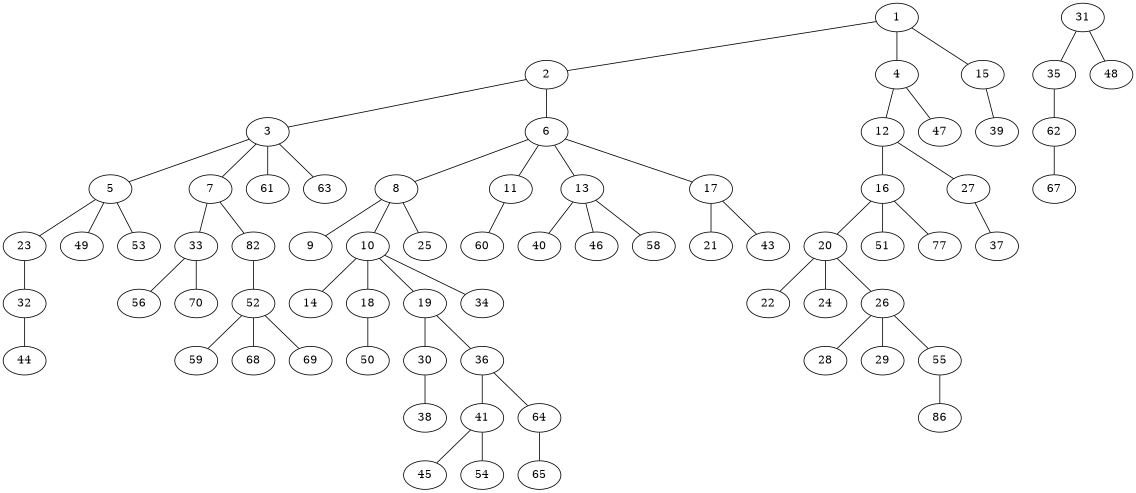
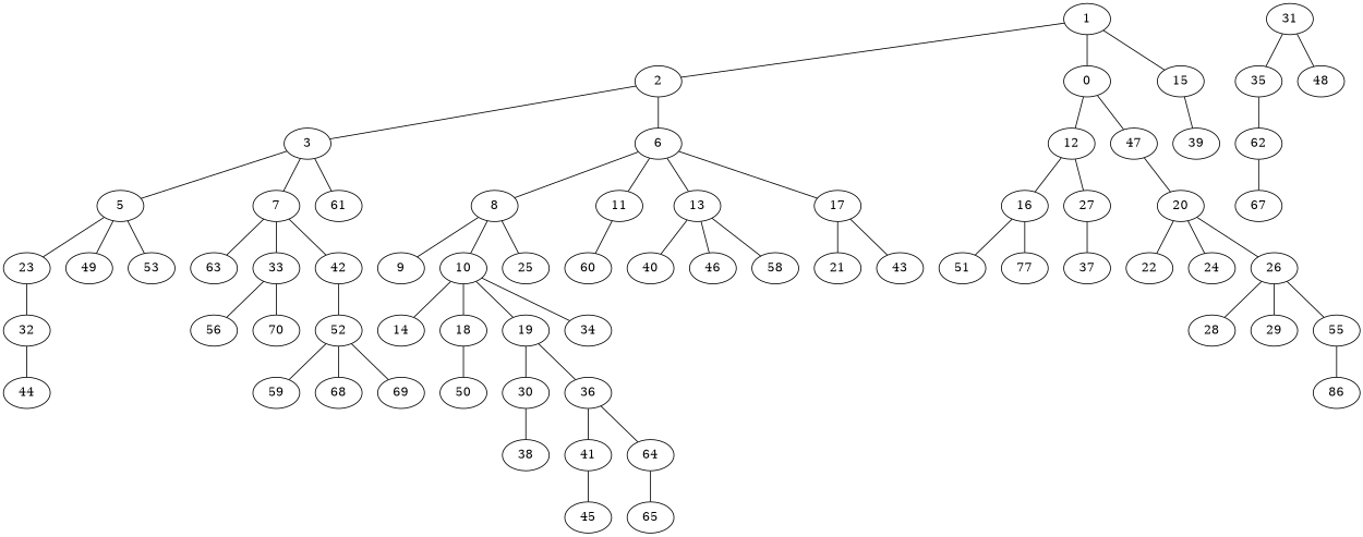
  graph {
    fontname="DejaVu Serif"
    node [fontname="DejaVu Serif"]
    edge [fontname="DejaVu Serif"]
    1
    2
-   4
+   4 [label=0]
    15
    3
    6
    12
    47
    39
    5
    7
    61
    63
    8
    11
    13
    17
    16
    27
    23
    49
    53
    33
-   42 [label=82]
+   42
    9
    10
    25
    60
    40
    46
    58
    21
    43
    32
    56
    70
    52
    20
    51
    n40 [label=77]
    37
    44
    14
    18
    19
    34
    59
    68
    69
    50
    30
    36
    38
    31
    35
    48
    41
    64
    22
    24
    26
    28
    29
    55
    62
    45
-   54
    65
    n69 [label=86]
    67
    1 -- 2
    1 -- 4
    1 -- 15
    2 -- 3
    2 -- 6
    4 -- 12
    4 -- 47
    15 -- 39
    3 -- 5
    3 -- 7
    3 -- 61
-   3 -- 63
+   7 -- 63
    6 -- 8
    6 -- 11
    6 -- 13
    6 -- 17
    12 -- 16
    12 -- 27
    5 -- 23
    5 -- 49
    5 -- 53
    7 -- 33
    7 -- 42
    8 -- 9
    8 -- 10
    8 -- 25
    11 -- 60
    13 -- 40
    13 -- 46
    13 -- 58
    17 -- 21
    17 -- 43
-   16 -- 20
+   47 -- 20
    16 -- 51
    16 -- n40
    27 -- 37
    23 -- 32
    33 -- 56
    33 -- 70
    42 -- 52
    10 -- 14
    10 -- 18
    10 -- 19
    10 -- 34
    32 -- 44
    52 -- 59
    52 -- 68
    52 -- 69
    20 -- 22
    20 -- 24
    20 -- 26
    18 -- 50
    19 -- 30
    19 -- 36
    30 -- 38
    36 -- 41
    36 -- 64
    31 -- 35
    31 -- 48
    35 -- 62
    41 -- 45
-   41 -- 54
    64 -- 65
    26 -- 28
    26 -- 29
    26 -- 55
    55 -- n69
    62 -- 67
  }
